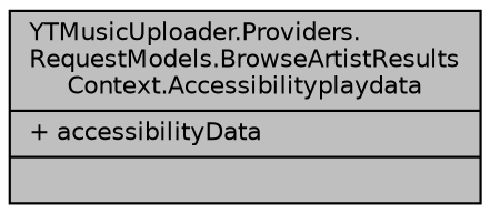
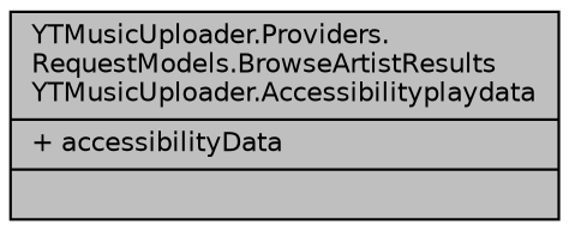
  digraph {
-   n1 [color=black fillcolor=grey75 fontcolor=black fontname=Helvetica fontsize=10 height=0.2 label="{YTMusicUploader.Providers.\lRequestModels.BrowseArtistResults\lContext.Accessibilityplaydata\n|+ accessibilityData\l|}" shape=record style=filled width=0.4]
+   n1 [color=black fillcolor=grey75 fontcolor=black fontname=Helvetica fontsize=10 height=0.2 label="{YTMusicUploader.Providers.\lRequestModels.BrowseArtistResults\lYTMusicUploader.Accessibilityplaydata\n|+ accessibilityData\l|}" shape=record style=filled width=0.4]
  }
